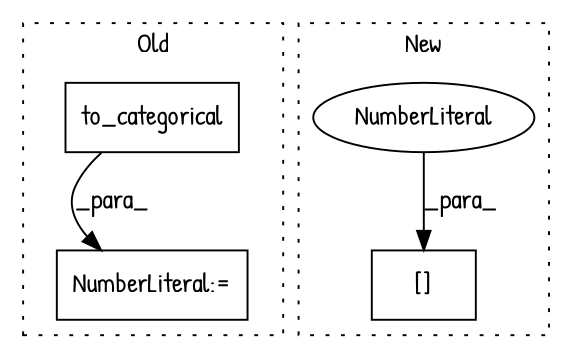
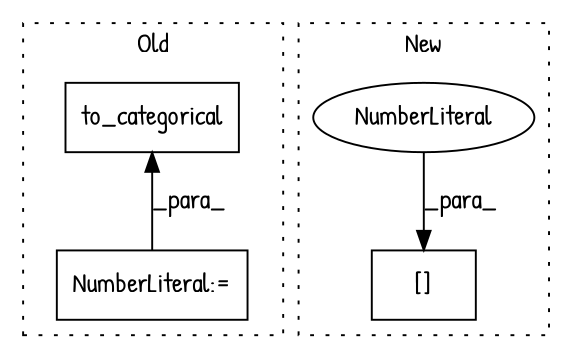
  digraph {
    fontname="Patrick Hand"
    node [fontname="Patrick Hand" l=1 shape=box]
    edge [fontname="Patrick Hand"]
    n1 [a=32 l="15,1" label=to_categorical s="11857,11908"]
    n2 [a=7 label="NumberLiteral:=" s=11856]
    n3 [a=2 l="13,1" label="[]" s="11962,11976"]
    n4 [a=34 label=NumberLiteral s=11975 shape=ellipse]
    subgraph cluster_1 {
      label=Old
      style=dotted
      n1
      n2
    }
    subgraph cluster_2 {
      label=New
      style=dotted
      n3
      n4
    }
-   n1 -> n2 [label=_para_]
+   n2 -> n1 [label=_para_]
    n4 -> n3 [label=_para_]
  }
